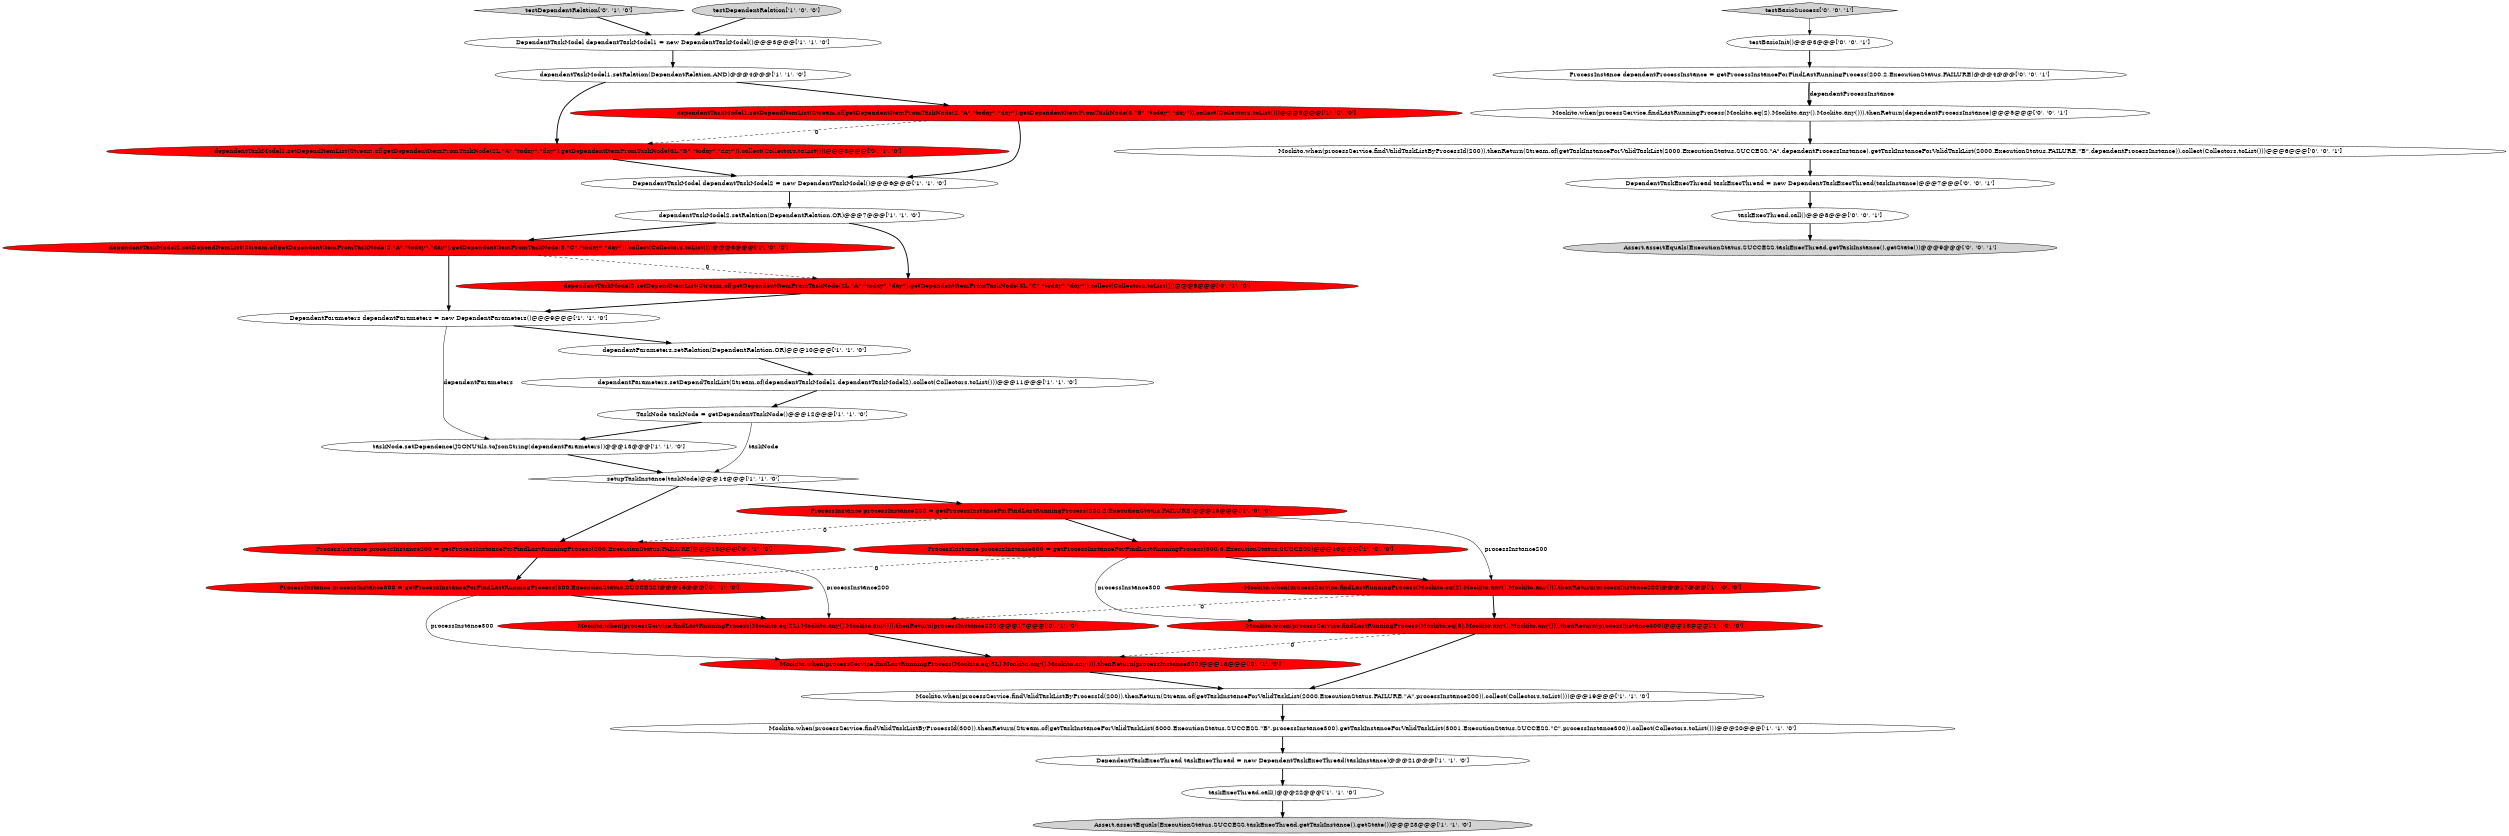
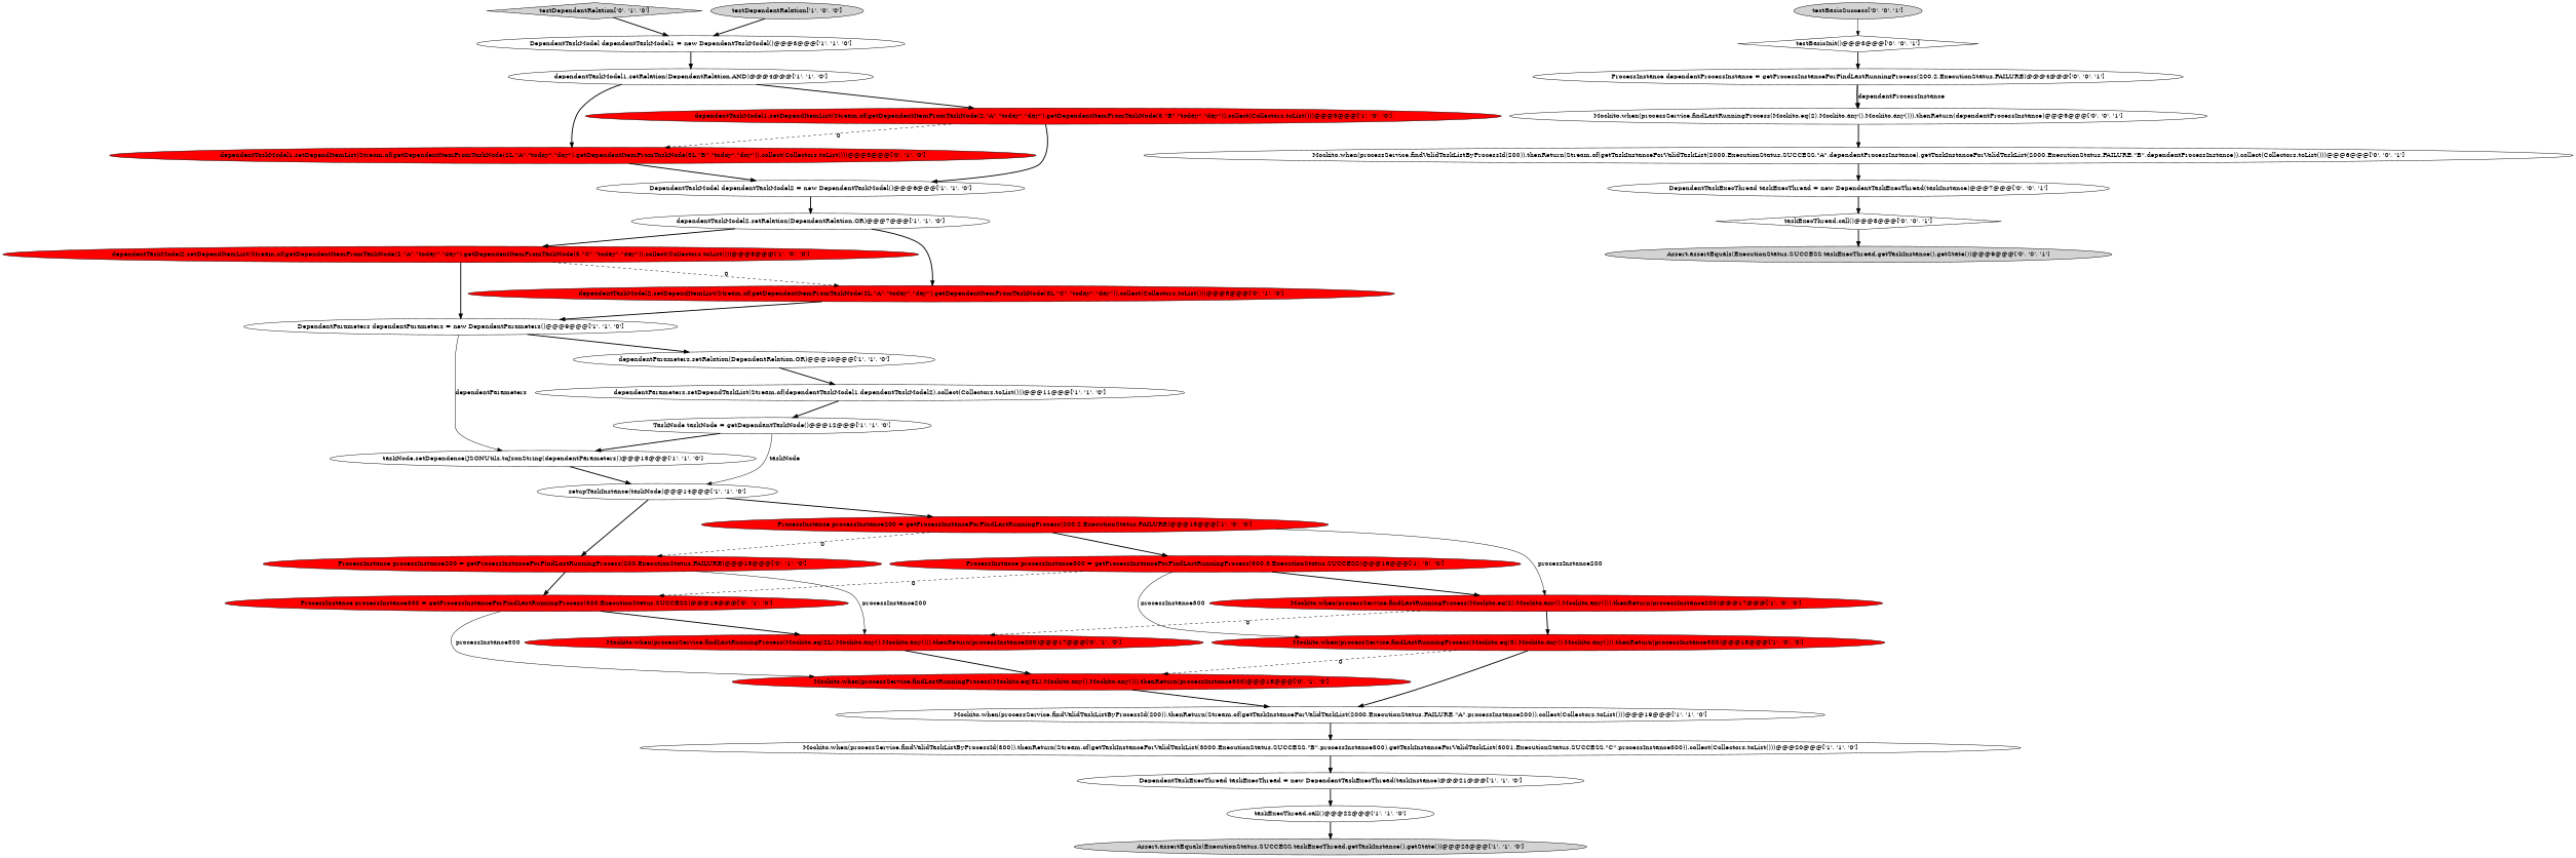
  digraph {
    node [fillcolor=white shape=ellipse style=filled]
    edge [style=bold]
    n1 [label="dependentTaskModel2.setRelation(DependentRelation.OR)@@@7@@@['1', '1', '0']"]
    n2 [fillcolor=red label="dependentTaskModel2.setDependItemList(Stream.of(getDependentItemFromTaskNode(2,\"A\",\"today\",\"day\"),getDependentItemFromTaskNode(3,\"C\",\"today\",\"day\")).collect(Collectors.toList()))@@@8@@@['1', '0', '0']"]
    n3 [fillcolor=red label="dependentTaskModel2.setDependItemList(Stream.of(getDependentItemFromTaskNode(2L,\"A\",\"today\",\"day\"),getDependentItemFromTaskNode(3L,\"C\",\"today\",\"day\")).collect(Collectors.toList()))@@@8@@@['0', '1', '0']"]
    n4 [label="DependentParameters dependentParameters = new DependentParameters()@@@9@@@['1', '1', '0']"]
    n5 [label="dependentParameters.setRelation(DependentRelation.OR)@@@10@@@['1', '1', '0']"]
    n6 [label="taskNode.setDependence(JSONUtils.toJsonString(dependentParameters))@@@13@@@['1', '1', '0']"]
    n7 [fillcolor=red label="ProcessInstance processInstance200 = getProcessInstanceForFindLastRunningProcess(200,2,ExecutionStatus.FAILURE)@@@15@@@['1', '0', '0']"]
    n8 [fillcolor=red label="ProcessInstance processInstance300 = getProcessInstanceForFindLastRunningProcess(300,3,ExecutionStatus.SUCCESS)@@@16@@@['1', '0', '0']"]
    n9 [fillcolor=red label="ProcessInstance processInstance200 = getProcessInstanceForFindLastRunningProcess(200,ExecutionStatus.FAILURE)@@@15@@@['0', '1', '0']"]
    n10 [fillcolor=red label="Mockito.when(processService.findLastRunningProcess(Mockito.eq(2),Mockito.any(),Mockito.any())).thenReturn(processInstance200)@@@17@@@['1', '0', '0']"]
    n11 [fillcolor=red label="Mockito.when(processService.findLastRunningProcess(Mockito.eq(3),Mockito.any(),Mockito.any())).thenReturn(processInstance300)@@@18@@@['1', '0', '0']"]
    n12 [fillcolor=red label="ProcessInstance processInstance300 = getProcessInstanceForFindLastRunningProcess(300,ExecutionStatus.SUCCESS)@@@16@@@['0', '1', '0']"]
    n13 [fillcolor=red label="Mockito.when(processService.findLastRunningProcess(Mockito.eq(2L),Mockito.any(),Mockito.any())).thenReturn(processInstance200)@@@17@@@['0', '1', '0']"]
    n14 [fillcolor=red label="Mockito.when(processService.findLastRunningProcess(Mockito.eq(3L),Mockito.any(),Mockito.any())).thenReturn(processInstance300)@@@18@@@['0', '1', '0']"]
    n15 [label="Mockito.when(processService.findValidTaskListByProcessId(200)).thenReturn(Stream.of(getTaskInstanceForValidTaskList(2000,ExecutionStatus.FAILURE,\"A\",processInstance200)).collect(Collectors.toList()))@@@19@@@['1', '1', '0']"]
    n16 [label="Mockito.when(processService.findValidTaskListByProcessId(300)).thenReturn(Stream.of(getTaskInstanceForValidTaskList(3000,ExecutionStatus.SUCCESS,\"B\",processInstance300),getTaskInstanceForValidTaskList(3001,ExecutionStatus.SUCCESS,\"C\",processInstance300)).collect(Collectors.toList()))@@@20@@@['1', '1', '0']"]
    n17 [label="DependentTaskExecThread taskExecThread = new DependentTaskExecThread(taskInstance)@@@21@@@['1', '1', '0']"]
    n18 [label="taskExecThread.call()@@@22@@@['1', '1', '0']"]
    n19 [label="dependentParameters.setDependTaskList(Stream.of(dependentTaskModel1,dependentTaskModel2).collect(Collectors.toList()))@@@11@@@['1', '1', '0']"]
-   n20 [label="setupTaskInstance(taskNode)@@@14@@@['1', '1', '0']" shape=diamond]
-   n21 [label="taskExecThread.call()@@@8@@@['0', '0', '1']"]
+   n20 [label="setupTaskInstance(taskNode)@@@14@@@['1', '1', '0']"]
+   n21 [label="taskExecThread.call()@@@8@@@['0', '0', '1']" shape=diamond]
    n22 [fillcolor=lightgray label="Assert.assertEquals(ExecutionStatus.SUCCESS,taskExecThread.getTaskInstance().getState())@@@9@@@['0', '0', '1']"]
    n23 [label="TaskNode taskNode = getDependantTaskNode()@@@12@@@['1', '1', '0']"]
    n24 [fillcolor=lightgray label="Assert.assertEquals(ExecutionStatus.SUCCESS,taskExecThread.getTaskInstance().getState())@@@23@@@['1', '1', '0']"]
    n25 [label="dependentTaskModel1.setRelation(DependentRelation.AND)@@@4@@@['1', '1', '0']"]
    n26 [fillcolor=red label="dependentTaskModel1.setDependItemList(Stream.of(getDependentItemFromTaskNode(2L,\"A\",\"today\",\"day\"),getDependentItemFromTaskNode(3L,\"B\",\"today\",\"day\")).collect(Collectors.toList()))@@@5@@@['0', '1', '0']"]
    n27 [fillcolor=red label="dependentTaskModel1.setDependItemList(Stream.of(getDependentItemFromTaskNode(2,\"A\",\"today\",\"day\"),getDependentItemFromTaskNode(3,\"B\",\"today\",\"day\")).collect(Collectors.toList()))@@@5@@@['1', '0', '0']"]
    n28 [label="DependentTaskModel dependentTaskModel2 = new DependentTaskModel()@@@6@@@['1', '1', '0']"]
    n29 [fillcolor=lightgray label="testDependentRelation['0', '1', '0']" shape=diamond]
    n30 [label="DependentTaskModel dependentTaskModel1 = new DependentTaskModel()@@@3@@@['1', '1', '0']"]
-   n31 [label="testBasicInit()@@@3@@@['0', '0', '1']"]
+   n31 [label="testBasicInit()@@@3@@@['0', '0', '1']" shape=diamond]
    n32 [label="ProcessInstance dependentProcessInstance = getProcessInstanceForFindLastRunningProcess(200,2,ExecutionStatus.FAILURE)@@@4@@@['0', '0', '1']"]
    n33 [label="Mockito.when(processService.findLastRunningProcess(Mockito.eq(2),Mockito.any(),Mockito.any())).thenReturn(dependentProcessInstance)@@@5@@@['0', '0', '1']"]
    n34 [label="Mockito.when(processService.findValidTaskListByProcessId(200)).thenReturn(Stream.of(getTaskInstanceForValidTaskList(2000,ExecutionStatus.SUCCESS,\"A\",dependentProcessInstance),getTaskInstanceForValidTaskList(2000,ExecutionStatus.FAILURE,\"B\",dependentProcessInstance)).collect(Collectors.toList()))@@@6@@@['0', '0', '1']"]
    n35 [label="DependentTaskExecThread taskExecThread = new DependentTaskExecThread(taskInstance)@@@7@@@['0', '0', '1']"]
-   n36 [fillcolor=lightgray label="testBasicSuccess['0', '0', '1']" shape=diamond]
+   n36 [fillcolor=lightgray label="testBasicSuccess['0', '0', '1']"]
    n37 [fillcolor=lightgray label="testDependentRelation['1', '0', '0']"]
    n1 -> n2
    n1 -> n3
    n2 -> n3 [label=0 style=dashed]
    n2 -> n4
    n3 -> n4
    n4 -> n5
    n4 -> n6 [label=dependentParameters style=solid]
    n5 -> n19
    n6 -> n20
    n7 -> n8
    n7 -> n9 [label=0 style=dashed]
    n7 -> n10 [label=processInstance200 style=solid]
    n8 -> n10
    n8 -> n11 [label=processInstance300 style=solid]
    n8 -> n12 [label=0 style=dashed]
    n9 -> n12
    n9 -> n13 [label=processInstance200 style=solid]
    n10 -> n11
    n10 -> n13 [label=0 style=dashed]
    n11 -> n14 [label=0 style=dashed]
    n11 -> n15
    n12 -> n13
    n12 -> n14 [label=processInstance300 style=solid]
    n13 -> n14
    n14 -> n15
    n15 -> n16
    n16 -> n17
    n17 -> n18
    n18 -> n24
    n19 -> n23
    n20 -> n7
    n20 -> n9
    n21 -> n22
    n23 -> n6
    n23 -> n20 [label=taskNode style=solid]
    n25 -> n26
    n25 -> n27
    n26 -> n28
    n27 -> n26 [label=0 style=dashed]
    n27 -> n28
    n28 -> n1
    n29 -> n30
    n30 -> n25
    n31 -> n32
    n32 -> n33
    n32 -> n33 [label=dependentProcessInstance style=solid]
    n33 -> n34
    n34 -> n35
    n35 -> n21
    n36 -> n31 [style=solid]
    n37 -> n30
  }
